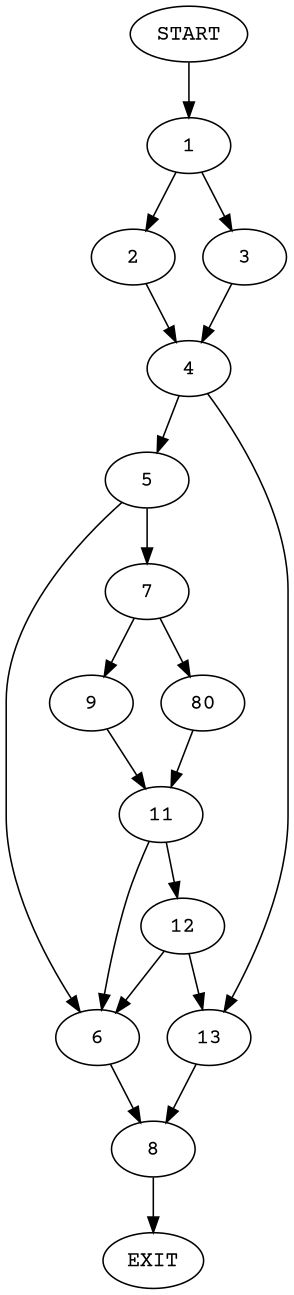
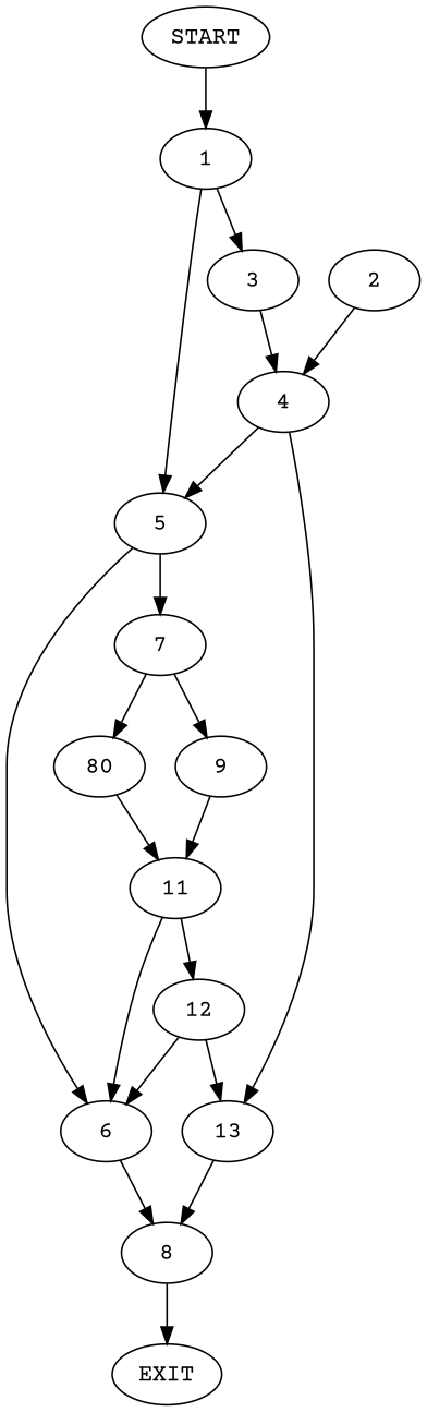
  digraph {
    fontname="Courier Prime"
    node [fontname="Courier Prime"]
    edge [fontname="Courier Prime"]
    n1 [label=START]
    1
    2
    3
    n5 [label=EXIT]
    4
    5
    13
    6
    7
    8
    9
    n13 [label=80]
    11
    12
    n1 -> 1
-   1 -> 2
+   1 -> 5
    1 -> 3
    2 -> 4
    3 -> 4
    4 -> 5
    4 -> 13
    5 -> 6
    5 -> 7
    13 -> 8
    6 -> 8
    7 -> 9
    7 -> n13
    8 -> n5
    9 -> 11
    n13 -> 11
    11 -> 6
    11 -> 12
    12 -> 13
    12 -> 6
  }
